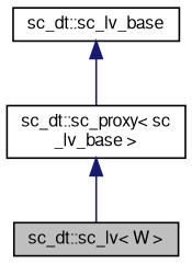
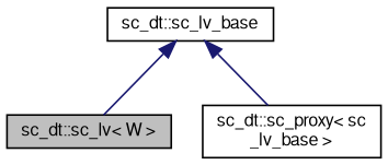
  digraph {
    node [color=black fillcolor=white fontname=FreeSans fontsize=10 shape=record style=filled]
    edge [color=midnightblue dir=back fontname=FreeSans fontsize=10 labelfontname=FreeSans labelfontsize=10 style=solid]
    n1 [fillcolor=grey75 fontcolor=black height=0.2 label="sc_dt::sc_lv\< W \>" width=0.4]
    n2 [height=0.2 label="sc_dt::sc_lv_base" width=0.4]
    n3 [height=0.2 label="sc_dt::sc_proxy\< sc\l_lv_base \>" width=0.4]
-   n3 -> n1
+   n2 -> n1
    n2 -> n3
  }
